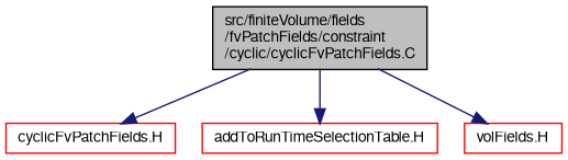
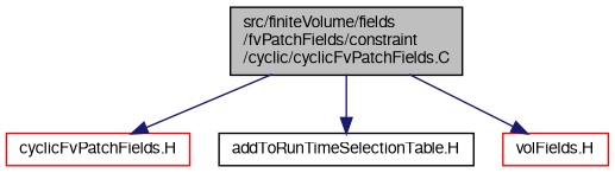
  digraph {
    node [color=black fontname=FreeSans fontsize=10 shape=record]
    edge [color=midnightblue fontname=FreeSans fontsize=10 labelfontname=FreeSans labelfontsize=10 style=solid]
    n1 [fillcolor=grey75 fontcolor=black height=0.2 label="src/finiteVolume/fields\l/fvPatchFields/constraint\l/cyclic/cyclicFvPatchFields.C" style=filled width=0.4]
    n2 [color=red height=0.2 label="cyclicFvPatchFields.H" width=0.4]
-   n3 [color=red height=0.2 label="addToRunTimeSelectionTable.H" width=0.4]
+   n3 [height=0.2 label="addToRunTimeSelectionTable.H" width=0.4]
    n4 [color=red height=0.2 label="volFields.H" width=0.4]
    n1 -> n2
    n1 -> n3
    n1 -> n4
  }
